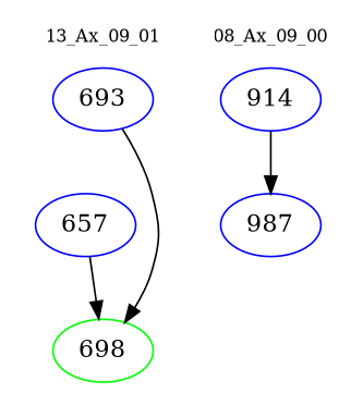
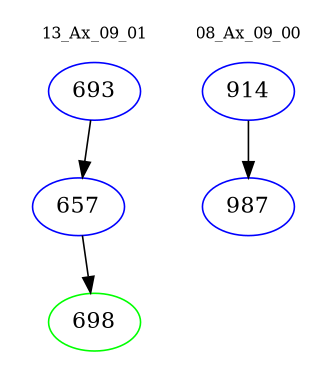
  digraph {
    node [color=blue]
    edge [color=black]
    n1 [label=693]
    n2 [label=657]
    n3 [color=green label=698]
    n4 [label=914]
    n5 [label=987]
    subgraph cluster_1 {
      color=white
      fontsize=10
      label="13_Ax_09_01"
      n1
      n2
      n3
    }
    subgraph cluster_2 {
      color=white
      fontsize=10
      label="08_Ax_09_00"
      n4
      n5
    }
-   n1 -> n3
+   n1 -> n2
    n2 -> n3
    n4 -> n5
  }
